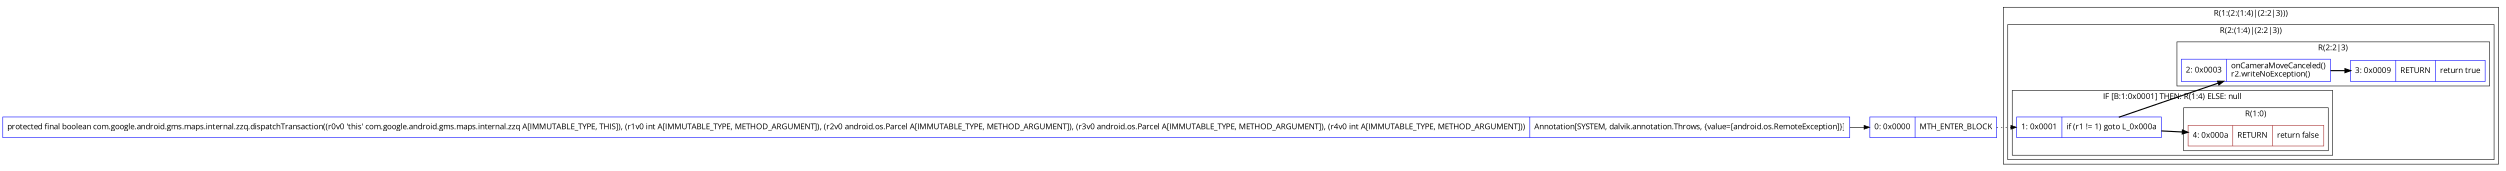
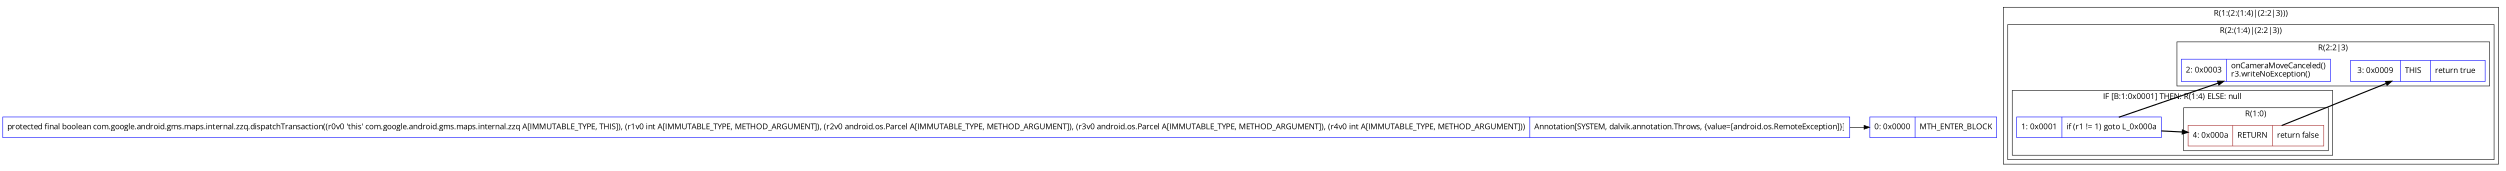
  digraph {
    fontname="Open Sans"
    rankdir=LR
    node [color=blue fontname="Open Sans" shape=record]
    edge [fontname="Open Sans" style=bold]
    n1 [color=brown label="{4\:\ 0x000a|RETURN\l|return false\l}"]
    n2 [label="{1\:\ 0x0001|if (r1 != 1) goto L_0x000a\l}"]
-   n3 [label="{2\:\ 0x0003|onCameraMoveCanceled()\lr2.writeNoException()\l}"]
-   n4 [label="{3\:\ 0x0009|RETURN\l|return true\l}"]
+   n3 [label="{2\:\ 0x0003|onCameraMoveCanceled()\lr3.writeNoException()\l}"]
+   n4 [label="{3\:\ 0x0009|THIS\l|return true\l}"]
    n5 [label="{0\:\ 0x0000|MTH_ENTER_BLOCK\l}"]
    n6 [label="{protected final boolean com.google.android.gms.maps.internal.zzq.dispatchTransaction((r0v0 'this' com.google.android.gms.maps.internal.zzq A[IMMUTABLE_TYPE, THIS]), (r1v0 int A[IMMUTABLE_TYPE, METHOD_ARGUMENT]), (r2v0 android.os.Parcel A[IMMUTABLE_TYPE, METHOD_ARGUMENT]), (r3v0 android.os.Parcel A[IMMUTABLE_TYPE, METHOD_ARGUMENT]), (r4v0 int A[IMMUTABLE_TYPE, METHOD_ARGUMENT]))  | Annotation[SYSTEM, dalvik.annotation.Throws, \{value=[android.os.RemoteException]\}]\l}"]
    subgraph cluster_1 {
      label="R(1:(2:(1:4)|(2:2|3)))"
      subgraph cluster_2 {
        label="R(2:(1:4)|(2:2|3))"
        subgraph cluster_3 {
          label="IF [B:1:0x0001] THEN: R(1:4) ELSE: null"
          n2
          subgraph cluster_4 {
            label="R(1:0)"
            n1
          }
        }
        subgraph cluster_5 {
          label="R(2:2|3)"
          n3
          n4
        }
      }
    }
    n2 -> n1
    n2 -> n3
-   n3 -> n4
-   n5 -> n2 [style=dotted]
+   n1 -> n4
    n6 -> n5 [style=solid]
  }
